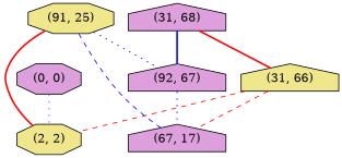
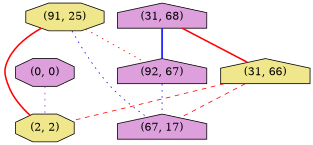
  graph {
    node [fillcolor=plum shape=house style=filled]
    edge [color=red style=dotted weight=3]
    "(0, 0)" [shape=octagon]
    "(2, 2)" [fillcolor=khaki shape=octagon]
    "(31, 68)"
    "(92, 67)"
    "(31, 66)" [fillcolor=khaki]
    "(67, 17)"
    "(91, 25)" [fillcolor=khaki shape=octagon]
    "(0, 0)" -- "(2, 2)" [color=purple weight=4]
    "(31, 68)" -- "(92, 67)" [color=blue style=bold]
    "(31, 68)" -- "(31, 66)" [style=bold weight=1]
    "(92, 67)" -- "(67, 17)" [color=blue]
    "(31, 66)" -- "(2, 2)" [style=dashed weight=1]
    "(31, 66)" -- "(67, 17)" [style=dashed weight=1]
    "(91, 25)" -- "(2, 2)" [style=bold]
-   "(91, 25)" -- "(92, 67)" [color=blue weight=1]
-   "(91, 25)" -- "(67, 17)" [color=blue style=dashed]
+   "(91, 25)" -- "(92, 67)" [weight=1]
+   "(91, 25)" -- "(67, 17)" [color=blue]
  }
